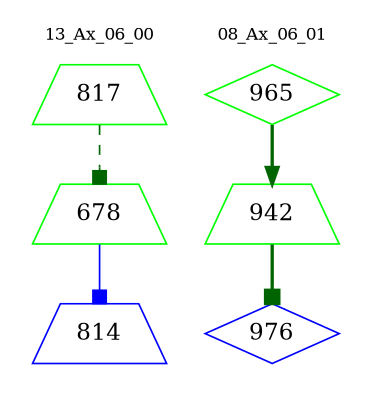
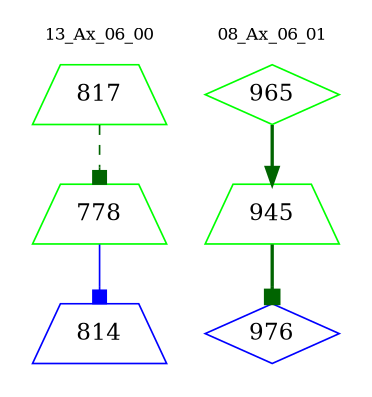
  digraph {
    node [color=green shape=trapezium]
    edge [arrowhead=box color=darkgreen style=bold]
    n1 [label=817]
-   n2 [label=678]
+   n2 [label=778]
    n3 [color=blue label=814]
    n4 [label=965 shape=diamond]
-   n5 [label=942]
+   n5 [label=945]
    n6 [color=blue label=976 shape=diamond]
    subgraph cluster_1 {
      color=white
      fontsize=10
      label="13_Ax_06_00"
      n1
      n2
      n3
    }
    subgraph cluster_2 {
      color=white
      fontsize=10
      label="08_Ax_06_01"
      n4
      n5
      n6
    }
    n1 -> n2 [style=dashed]
    n2 -> n3 [color=blue style=solid]
    n4 -> n5 [arrowhead=normal]
    n5 -> n6
  }
